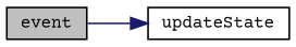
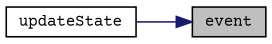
  digraph {
    rankdir=LR
    fontname="Courier Prime"
    node [color=black fontname="Courier Prime" fontsize=10 shape=record]
    n1 [fillcolor=grey75 fontcolor=black height=0.2 label=event style=filled width=0.4]
    n2 [height=0.2 label=updateState width=0.4]
-   n1 -> n2 [color=midnightblue fontname="Courier Prime" fontsize=10 labelfontname=Helvetica labelfontsize=10 style=solid]
+   n2 -> n1 [color=midnightblue fontname="Courier Prime" fontsize=10 labelfontname=Helvetica labelfontsize=10 style=solid]
  }
